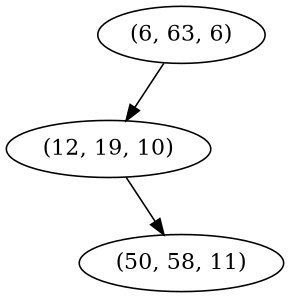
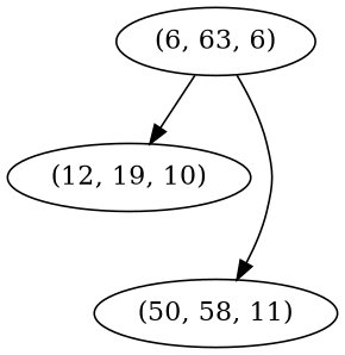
  digraph {
    "(6, 63, 6)"
    "(12, 19, 10)"
    "(50, 58, 11)"
    "(6, 63, 6)" -> "(12, 19, 10)"
-   "(12, 19, 10)" -> "(50, 58, 11)"
+   "(6, 63, 6)" -> "(50, 58, 11)"
  }
